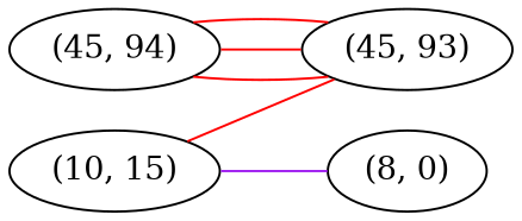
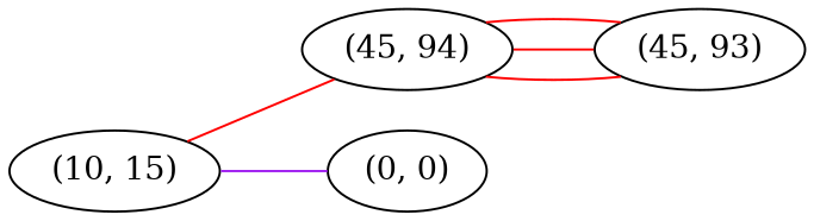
  graph {
    rankdir=LR
    edge [color=red weight=1]
    "(45, 94)"
    "(45, 93)"
    n3 [label="(10, 15)"]
-   "(0, 0)" [label="(8, 0)"]
+   "(0, 0)"
    "(45, 94)" -- "(45, 93)"
    "(45, 94)" -- "(45, 93)"
    "(45, 94)" -- "(45, 93)"
-   n3 -- "(45, 93)"
+   n3 -- "(45, 94)"
    n3 -- "(0, 0)" [color=purple weight=4]
  }
